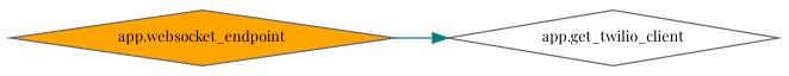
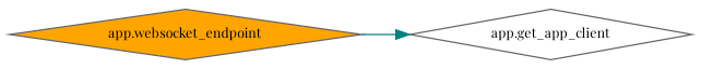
  digraph {
    rankdir=LR
    fontname="Playfair Display"
    node [fontname="Playfair Display" fontsize=10 shape=diamond style=filled]
    n1 [color=gray40 fillcolor=orange fontcolor=black height=0.2 label="app.websocket_endpoint" width=0.4]
-   n2 [color=grey40 fillcolor=white height=0.2 label="app.get_twilio_client" width=0.4]
+   n2 [color=grey40 fillcolor=white height=0.2 label="app.get_app_client" width=0.4]
    n1 -> n2 [color=teal fontname="Playfair Display" fontsize=10 labelfontname=Helvetica labelfontsize=10 style=solid]
  }
